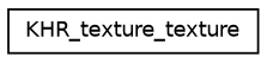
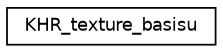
  digraph {
    rankdir=TB
-   n1 [color=black fillcolor=white fontname=Helvetica fontsize=10 height=0.2 label=KHR_texture_texture shape=record style=filled width=0.4]
+   n1 [color=black fillcolor=white fontname=Helvetica fontsize=10 height=0.2 label=KHR_texture_basisu shape=record style=filled width=0.4]
  }
